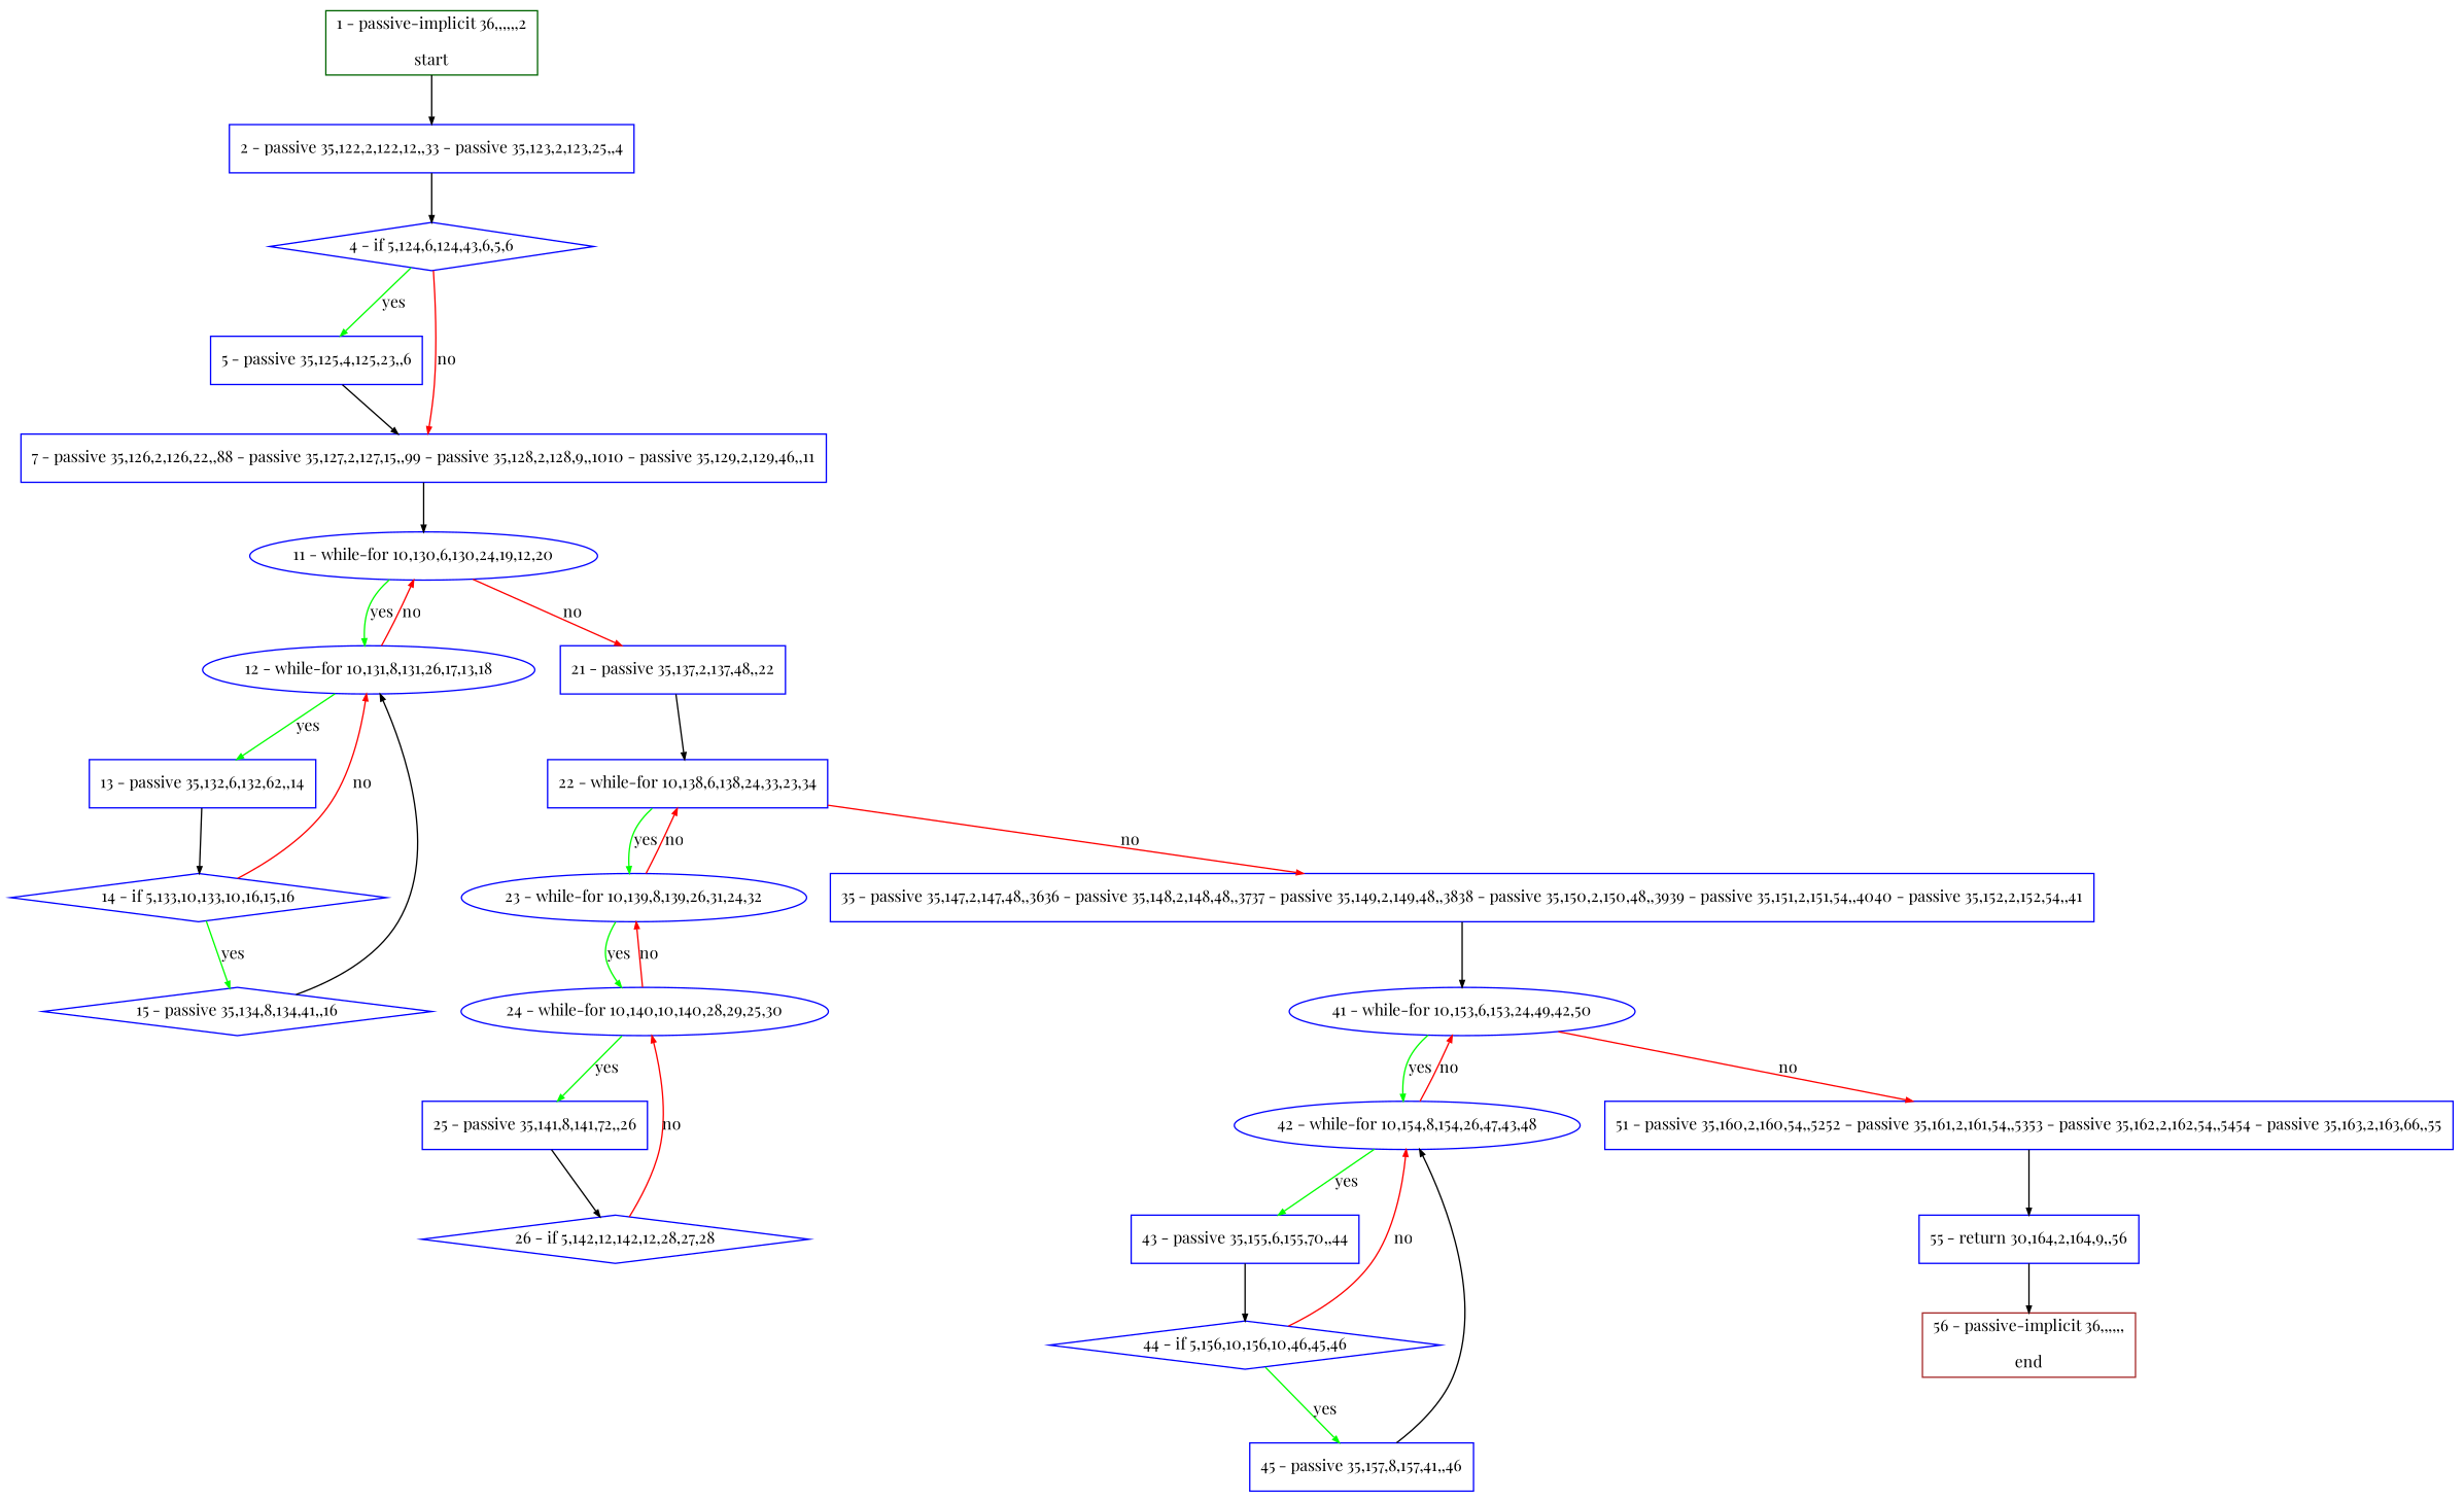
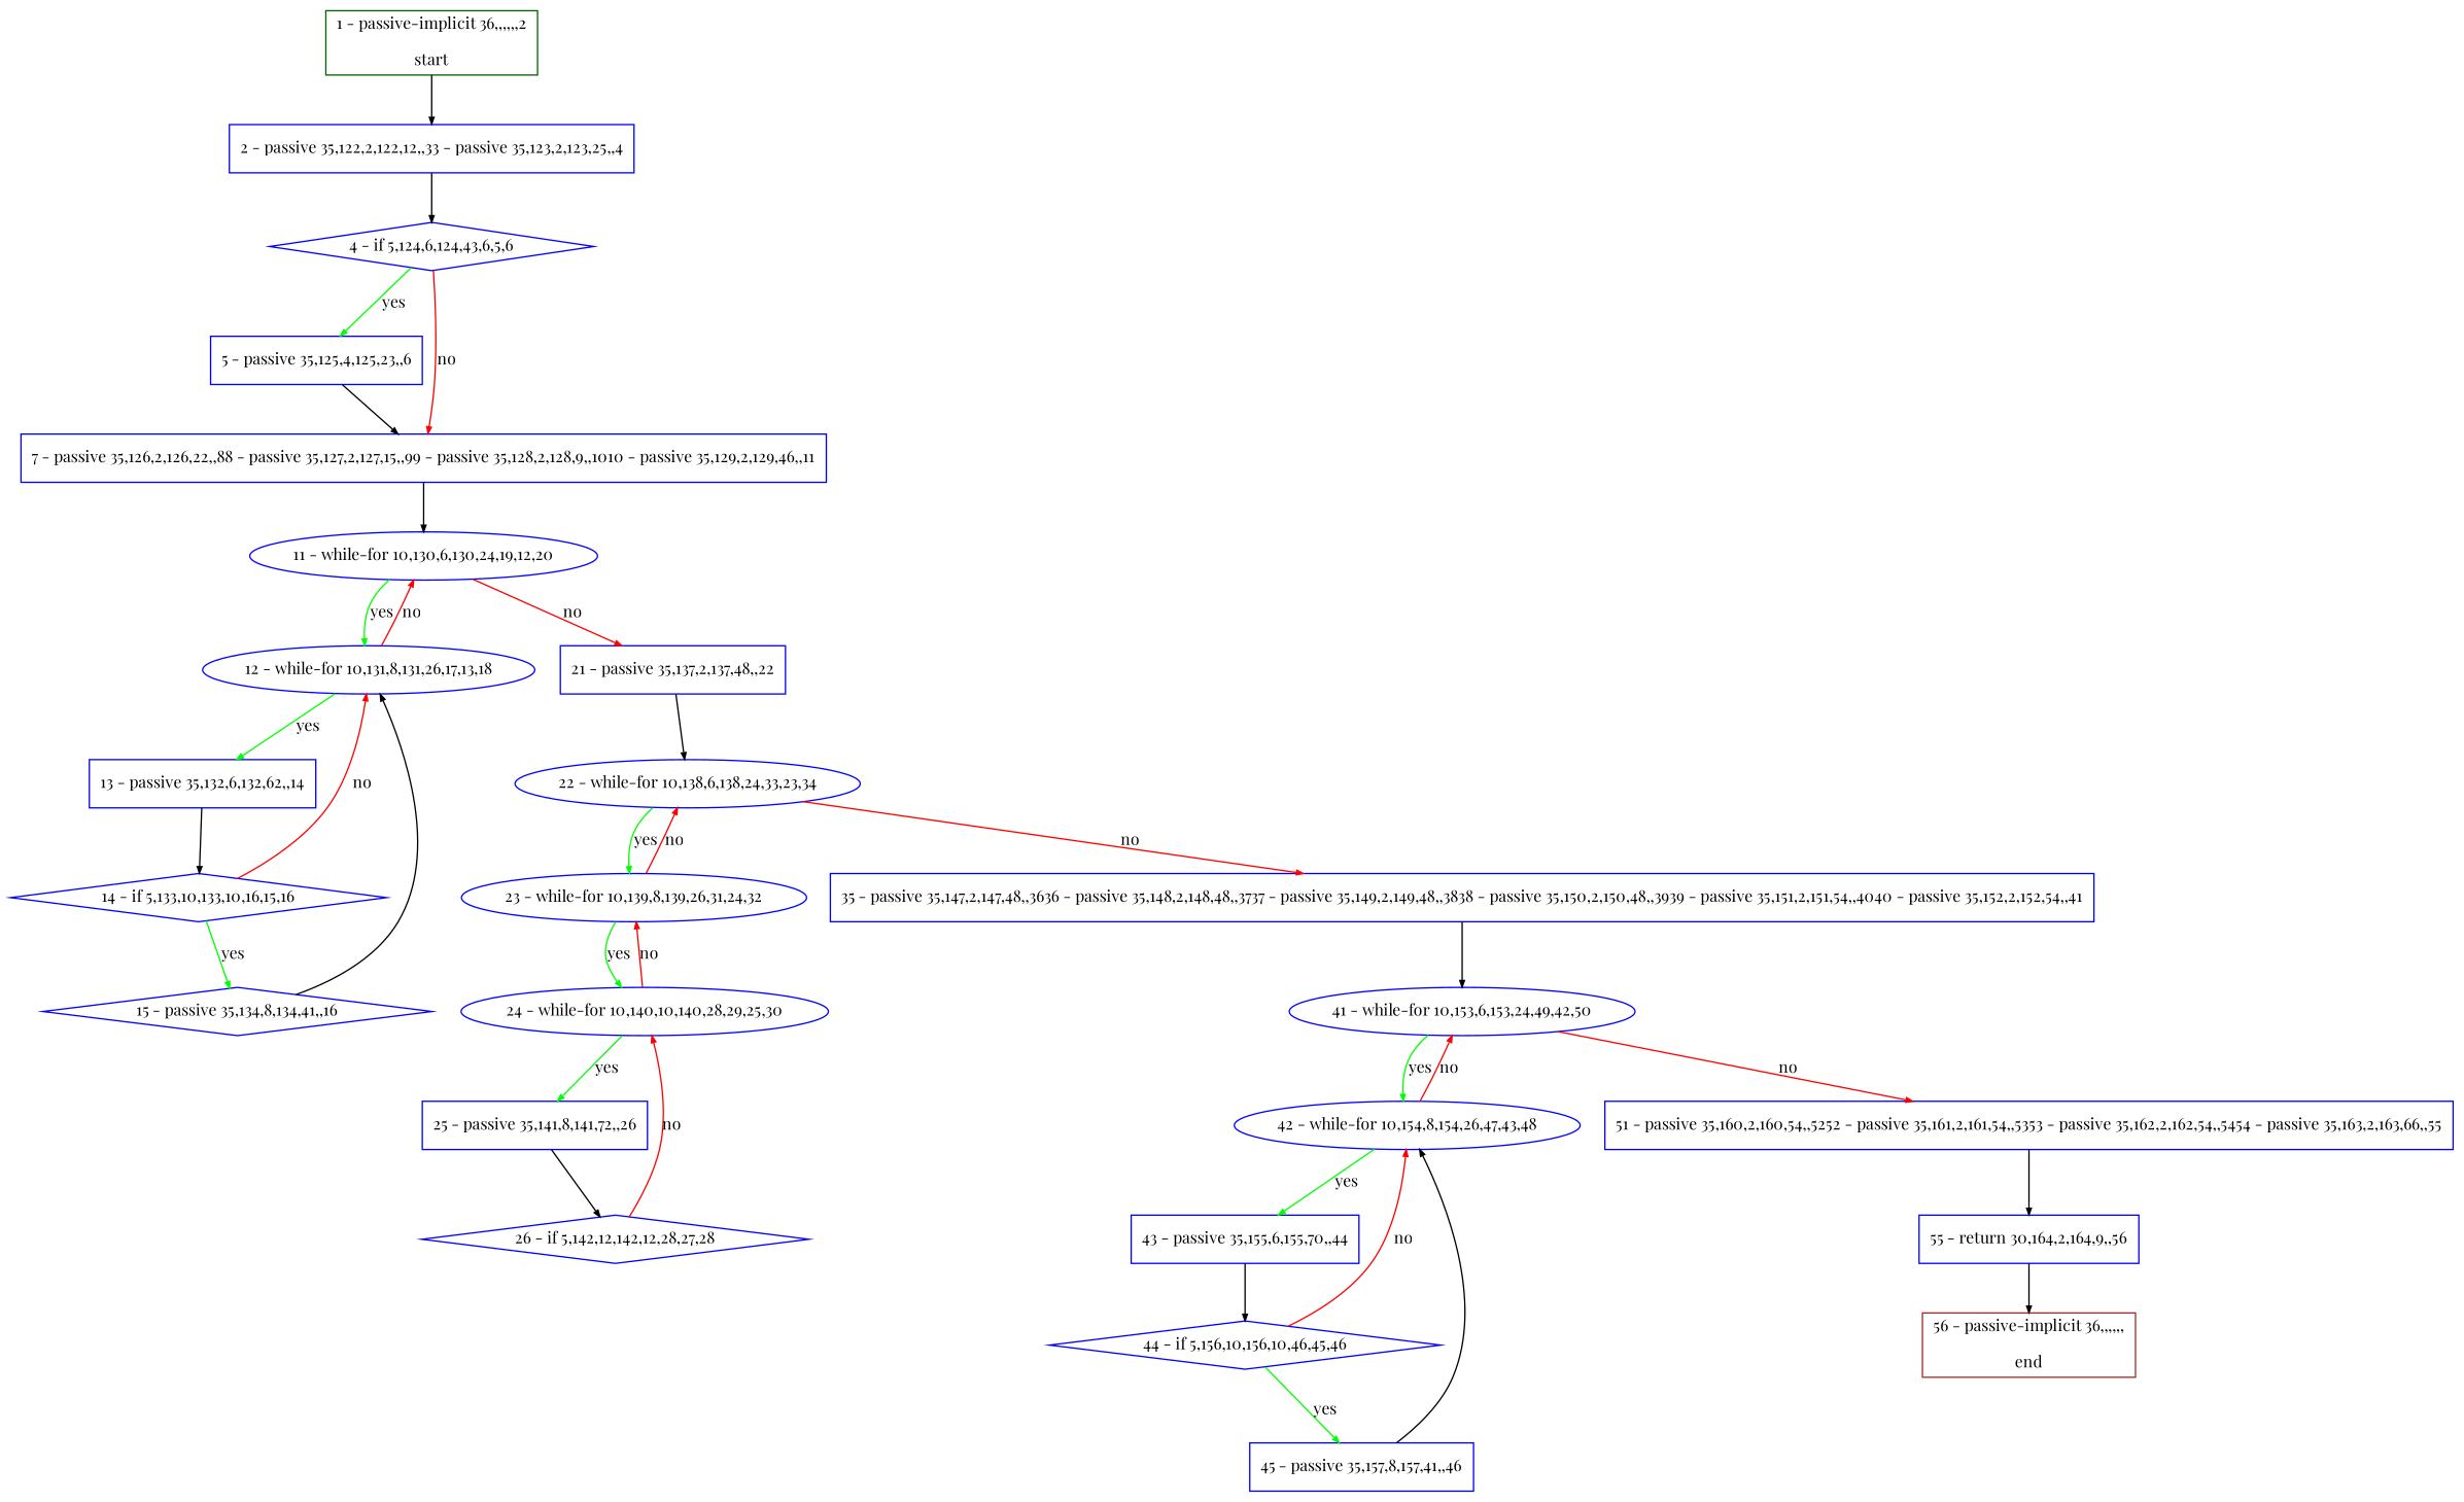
  digraph {
    bgcolor=white
    compound=true
    fillcolor="#FFFFCC"
    fontname="Playfair Display"
    fontsize=12
    pack=true
    packmode=clust
    style="rounded,filled"
    node [color="#0000ff" compound=true fillcolor="#ffffff" fixedsize=false fontname="Playfair Display" fontsize=12 node_initialized=no shape=box style=filled]
    edge [arrowhead=normal arrowsize=0.5 arrowtail=none color="#000000" compound=true dir=forward fontcolor=black fontname="Playfair Display" fontsize=12]
    n1 [label="2 - passive 35,122,2,122,12,,33 - passive 35,123,2,123,25,,4"]
    n2 [label="4 - if 5,124,6,124,43,6,5,6" shape=diamond]
    n3 [label="5 - passive 35,125,4,125,23,,6"]
    n4 [label="7 - passive 35,126,2,126,22,,88 - passive 35,127,2,127,15,,99 - passive 35,128,2,128,9,,1010 - passive 35,129,2,129,46,,11"]
    n5 [color="#006400" label="1 - passive-implicit 36,,,,,,2\n\nstart"]
    n6 [label="11 - while-for 10,130,6,130,24,19,12,20" shape=oval]
    n7 [label="12 - while-for 10,131,8,131,26,17,13,18" shape=oval]
    n8 [label="21 - passive 35,137,2,137,48,,22"]
    n9 [label="13 - passive 35,132,6,132,62,,14"]
-   n10 [label="22 - while-for 10,138,6,138,24,33,23,34"]
+   n10 [label="22 - while-for 10,138,6,138,24,33,23,34" shape=oval]
    n11 [label="14 - if 5,133,10,133,10,16,15,16" shape=diamond]
    n12 [label="23 - while-for 10,139,8,139,26,31,24,32" shape=oval]
    n13 [label="35 - passive 35,147,2,147,48,,3636 - passive 35,148,2,148,48,,3737 - passive 35,149,2,149,48,,3838 - passive 35,150,2,150,48,,3939 - passive 35,151,2,151,54,,4040 - passive 35,152,2,152,54,,41"]
    n14 [label="15 - passive 35,134,8,134,41,,16" shape=diamond]
    n15 [label="24 - while-for 10,140,10,140,28,29,25,30" shape=oval]
    n16 [label="41 - while-for 10,153,6,153,24,49,42,50" shape=oval]
    n17 [label="25 - passive 35,141,8,141,72,,26"]
    n18 [label="42 - while-for 10,154,8,154,26,47,43,48" shape=oval]
    n19 [label="51 - passive 35,160,2,160,54,,5252 - passive 35,161,2,161,54,,5353 - passive 35,162,2,162,54,,5454 - passive 35,163,2,163,66,,55"]
    n20 [label="26 - if 5,142,12,142,12,28,27,28" shape=diamond]
    n21 [label="43 - passive 35,155,6,155,70,,44"]
    n22 [label="55 - return 30,164,2,164,9,,56"]
    n23 [label="44 - if 5,156,10,156,10,46,45,46" shape=diamond]
    n24 [color="#a52a2a" label="56 - passive-implicit 36,,,,,,\n\nend"]
    n25 [label="45 - passive 35,157,8,157,41,,46"]
    n1 -> n2
    n2 -> n3 [color="#00ff00" label=yes]
    n2 -> n4 [color="#ff0000" label=no]
    n3 -> n4
    n4 -> n6
    n5 -> n1
    n6 -> n7 [color="#00ff00" label=yes]
    n6 -> n8 [color="#ff0000" label=no]
    n7 -> n6 [color="#ff0000" label=no]
    n7 -> n9 [color="#00ff00" label=yes]
    n8 -> n10
    n9 -> n11
    n10 -> n12 [color="#00ff00" label=yes]
    n10 -> n13 [color="#ff0000" label=no]
    n11 -> n7 [color="#ff0000" label=no]
    n11 -> n14 [color="#00ff00" label=yes]
    n12 -> n10 [color="#ff0000" label=no]
    n12 -> n15 [color="#00ff00" label=yes]
    n13 -> n16
    n14 -> n7
    n15 -> n12 [color="#ff0000" label=no]
    n15 -> n17 [color="#00ff00" label=yes]
    n16 -> n18 [color="#00ff00" label=yes]
    n16 -> n19 [color="#ff0000" label=no]
    n17 -> n20
    n18 -> n16 [color="#ff0000" label=no]
    n18 -> n21 [color="#00ff00" label=yes]
    n19 -> n22
    n20 -> n15 [color="#ff0000" label=no]
    n21 -> n23
    n22 -> n24
    n23 -> n18 [color="#ff0000" label=no]
    n23 -> n25 [color="#00ff00" label=yes]
    n25 -> n18
  }
